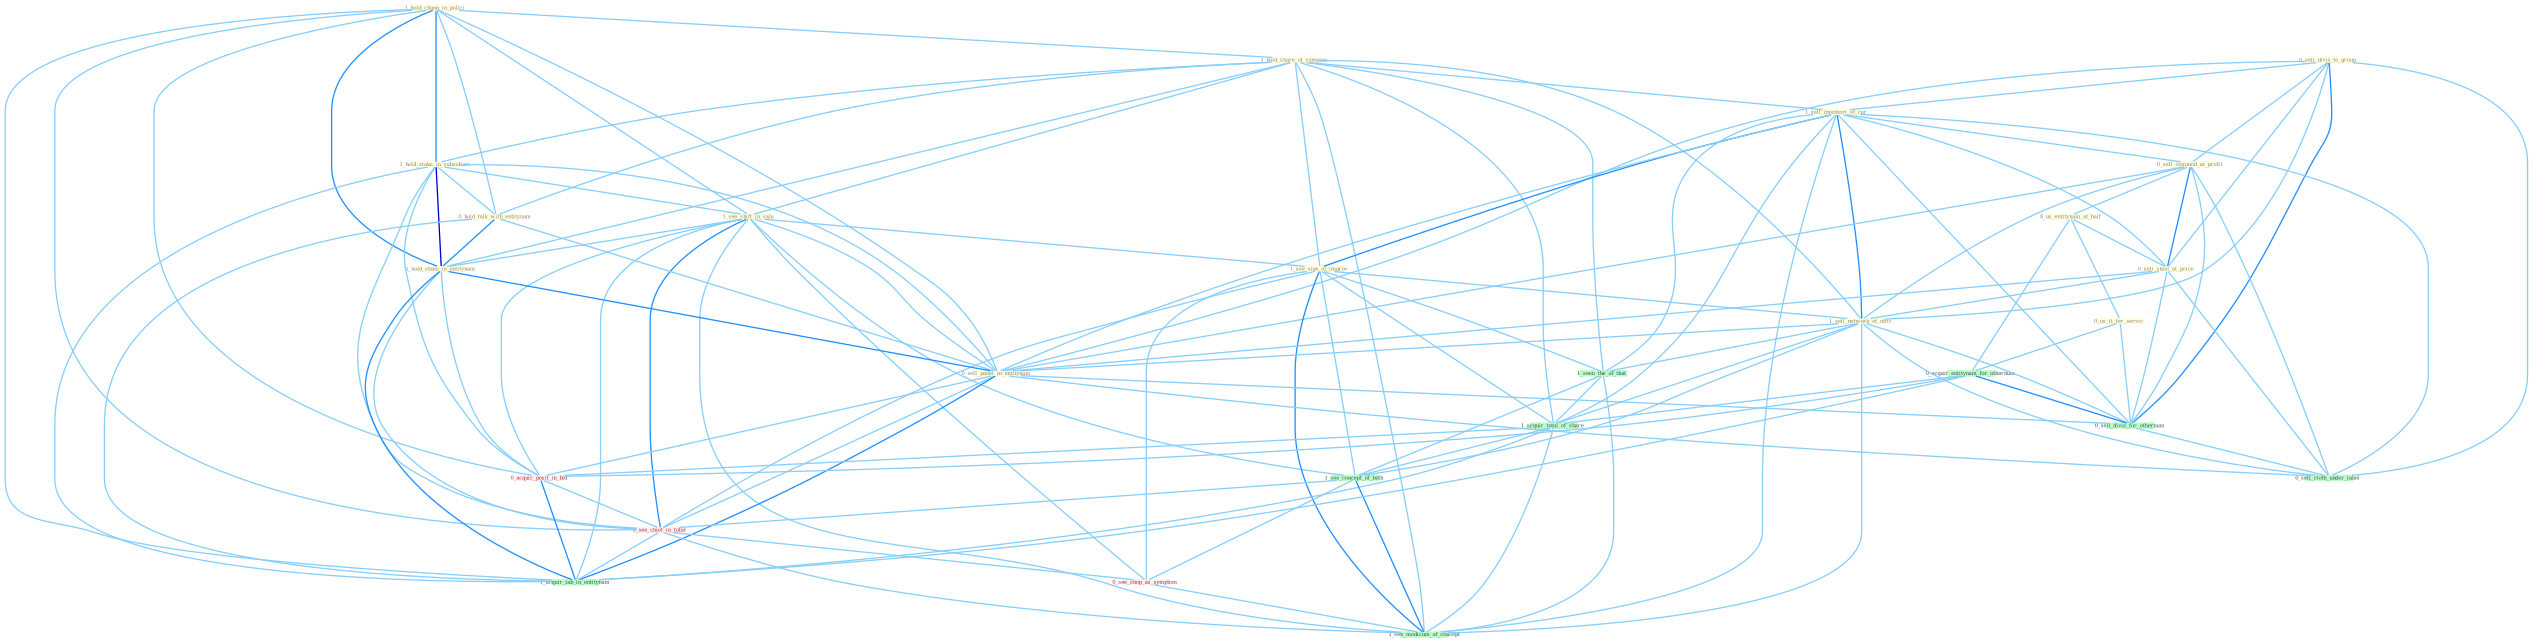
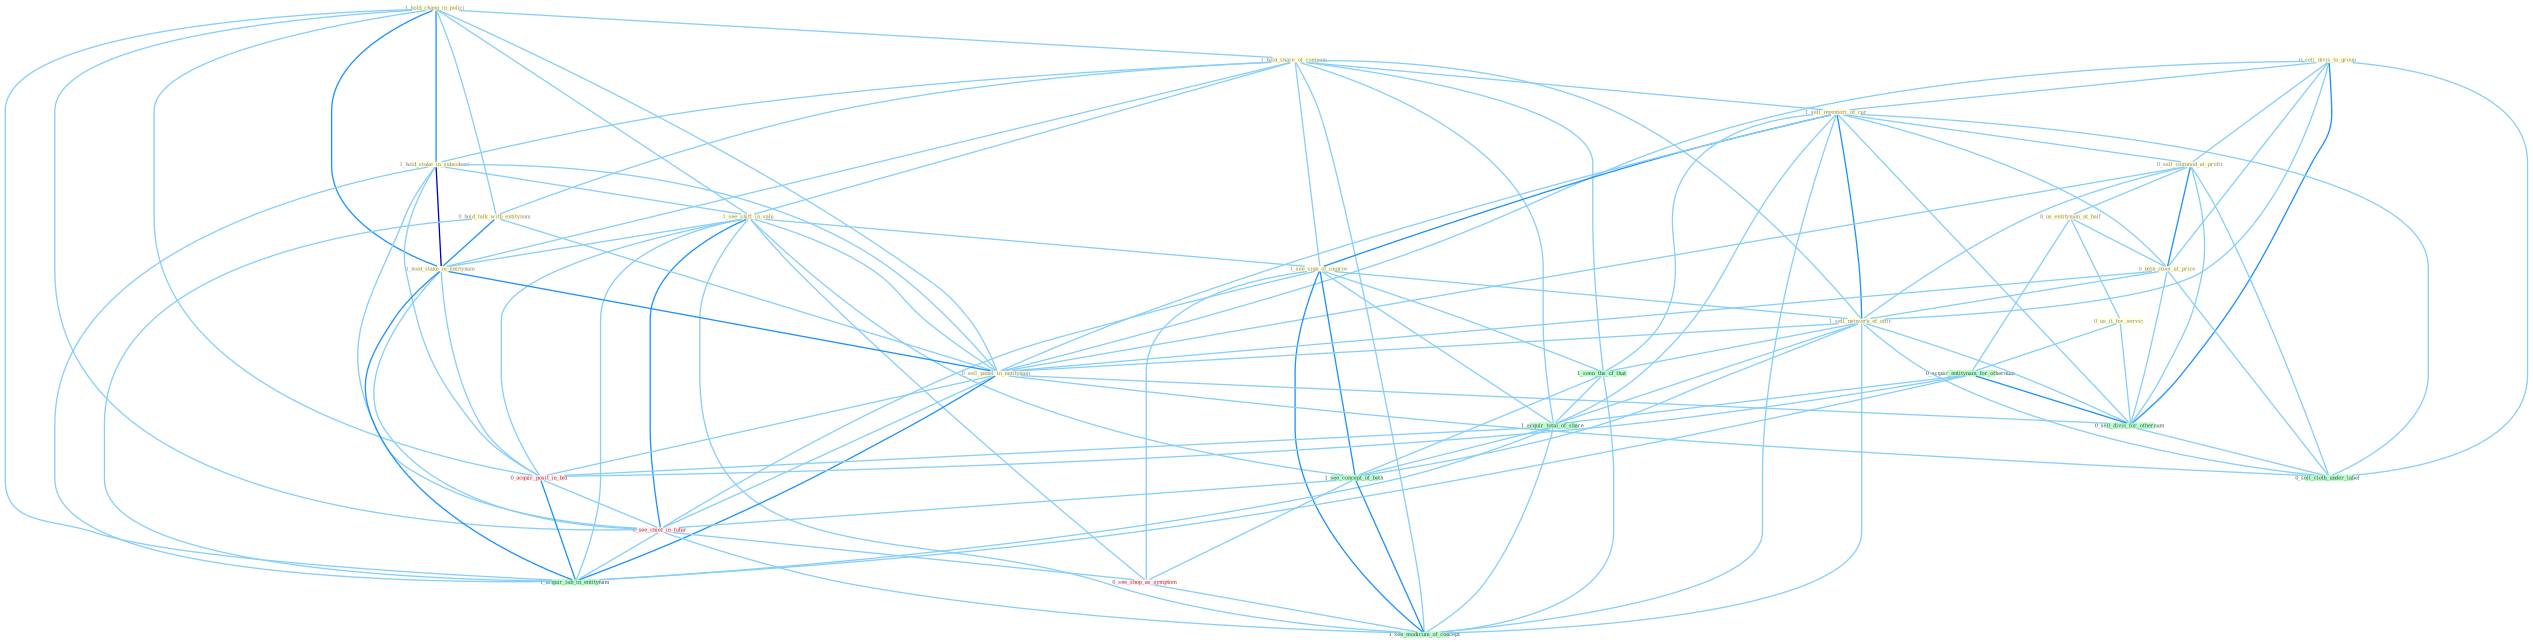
  graph {
    node [color="#ffffe0" fixedsize=true fontcolor="#8b7d6b" fontsize=4 shape=polygon style=filled]
    edge [color="#87cefa" w=1]
    "1_hold_chang_in_polici " [height=.06 width=.5]
    "1_hold_share_of_compani " [height=.06 width=.5]
    "0_sell_divis_to_group " [height=.06 width=.5]
    "1_sell_inventori_of_car " [height=.06 width=.5]
    "0_sell_commod_at_profit " [height=.06 width=.5]
    "1_hold_stake_in_subsidiari " [height=.06 width=.5]
    "1_see_shift_in_valu " [height=.06 width=.5]
    "0_hold_talk_with_entitynam " [height=.06 width=.5]
    n9 [height=.06 label="8_us_entitynam_at_half" width=.5]
    "0_us_it_for_servic " [height=.06 width=.5]
    "1_see_sign_of_improv " [height=.06 width=.5]
    "1_hold_stake_in_entitynam " [height=.06 width=.5]
-   "0_sell_steel_at_price " [height=.06 width=.5]
+   "0_sell_steel_at_price " [height=.06 width=.5 label="0_both_steel_at_price"]
    "1_sell_network_of_offic " [height=.06 width=.5]
    "0_sell_panel_in_entitynam " [height=.06 width=.5]
    "0_acquir_posit_in_bid " [color="#fff0f5" fontcolor="#b22222" height=.06 width=.5]
    "0_see_chief_in_futur " [color="#fff0f5" fontcolor="#b22222" height=.06 width=.5]
    "0_see_shop_as_symptom " [color="#fff0f5" fontcolor="#b22222" height=.06 width=.5]
    "1_acquir_lab_in_entitynam " [color="#BDFCC9" fontcolor="#2f4f4f" height=.06 width=.5]
    "1_seen_the_of_that " [color="#BDFCC9" fontcolor="#2f4f4f" height=.06 width=.5]
    "1_acquir_total_of_share " [color="#BDFCC9" fontcolor="#2f4f4f" height=.06 width=.5]
    n22 [color="#BDFCC9" fontcolor="#2f4f4f" height=.06 label="1_see_modicum_of_concept" width=.5]
    "0_sell_divis_for_othernum " [color="#BDFCC9" fontcolor="#2f4f4f" height=.06 width=.5]
    "0_sell_cloth_under_label " [color="#BDFCC9" fontcolor="#2f4f4f" height=.06 width=.5]
    "1_see_concept_of_both " [color="#BDFCC9" fontcolor="#2f4f4f" height=.06 width=.5]
    "0_acquir_entitynam_for_othernum " [color="#BDFCC9" fontcolor="#2f4f4f" height=.06 width=.5]
    subgraph sub_1 {
      "1_hold_chang_in_polici "
      "1_hold_share_of_compani "
      "0_sell_divis_to_group "
      "1_sell_inventori_of_car "
      "0_sell_commod_at_profit "
      "1_hold_stake_in_subsidiari "
      "1_see_shift_in_valu "
      "0_hold_talk_with_entitynam "
      n9
      "0_us_it_for_servic "
      "1_see_sign_of_improv "
      "1_hold_stake_in_entitynam "
      "0_sell_steel_at_price "
      "1_sell_network_of_offic "
      "0_sell_panel_in_entitynam "
    }
    subgraph sub_2 {
      "0_acquir_posit_in_bid "
      "0_see_chief_in_futur "
      "0_see_shop_as_symptom "
    }
    "1_hold_chang_in_polici " -- "1_hold_share_of_compani "
    "1_hold_chang_in_polici " -- "1_hold_stake_in_subsidiari " [color="#1e90ff" w=2]
    "1_hold_chang_in_polici " -- "1_see_shift_in_valu "
    "1_hold_chang_in_polici " -- "0_hold_talk_with_entitynam "
    "1_hold_chang_in_polici " -- "1_hold_stake_in_entitynam " [color="#1e90ff" w=2]
    "1_hold_chang_in_polici " -- "0_sell_panel_in_entitynam "
    "1_hold_chang_in_polici " -- "0_acquir_posit_in_bid "
    "1_hold_chang_in_polici " -- "0_see_chief_in_futur "
    "1_hold_chang_in_polici " -- "1_acquir_lab_in_entitynam "
    "1_hold_share_of_compani " -- "1_sell_inventori_of_car "
    "1_hold_share_of_compani " -- "1_hold_stake_in_subsidiari "
    "1_hold_share_of_compani " -- "1_see_shift_in_valu "
    "1_hold_share_of_compani " -- "0_hold_talk_with_entitynam "
    "1_hold_share_of_compani " -- "1_see_sign_of_improv "
    "1_hold_share_of_compani " -- "1_hold_stake_in_entitynam "
    "1_hold_share_of_compani " -- "1_sell_network_of_offic "
    "1_hold_share_of_compani " -- "1_seen_the_of_that "
    "1_hold_share_of_compani " -- "1_acquir_total_of_share "
    "1_hold_share_of_compani " -- n22
    "0_sell_divis_to_group " -- "1_sell_inventori_of_car "
    "0_sell_divis_to_group " -- "0_sell_commod_at_profit "
    "0_sell_divis_to_group " -- "0_sell_steel_at_price "
    "0_sell_divis_to_group " -- "1_sell_network_of_offic "
    "0_sell_divis_to_group " -- "0_sell_panel_in_entitynam "
    "0_sell_divis_to_group " -- "0_sell_divis_for_othernum " [color="#1e90ff" w=2]
    "0_sell_divis_to_group " -- "0_sell_cloth_under_label "
    "1_sell_inventori_of_car " -- "0_sell_commod_at_profit "
    "1_sell_inventori_of_car " -- "1_see_sign_of_improv " [color="#1e90ff"]
    "1_sell_inventori_of_car " -- "0_sell_steel_at_price "
    "1_sell_inventori_of_car " -- "1_sell_network_of_offic " [color="#1e90ff" w=2]
    "1_sell_inventori_of_car " -- "0_sell_panel_in_entitynam "
    "1_sell_inventori_of_car " -- "1_seen_the_of_that "
    "1_sell_inventori_of_car " -- "1_acquir_total_of_share "
    "1_sell_inventori_of_car " -- n22
    "1_sell_inventori_of_car " -- "0_sell_divis_for_othernum "
    "1_sell_inventori_of_car " -- "0_sell_cloth_under_label "
    "0_sell_commod_at_profit " -- n9
    "0_sell_commod_at_profit " -- "0_sell_steel_at_price " [color="#1e90ff" w=2]
    "0_sell_commod_at_profit " -- "1_sell_network_of_offic "
    "0_sell_commod_at_profit " -- "0_sell_panel_in_entitynam "
    "0_sell_commod_at_profit " -- "0_sell_divis_for_othernum "
    "0_sell_commod_at_profit " -- "0_sell_cloth_under_label "
    "1_hold_stake_in_subsidiari " -- "1_see_shift_in_valu "
-   "1_hold_stake_in_subsidiari " -- "0_hold_talk_with_entitynam "
    "1_hold_stake_in_subsidiari " -- "1_hold_stake_in_entitynam " [color="#0000cd" w=3]
    "1_hold_stake_in_subsidiari " -- "0_sell_panel_in_entitynam "
    "1_hold_stake_in_subsidiari " -- "0_acquir_posit_in_bid "
    "1_hold_stake_in_subsidiari " -- "0_see_chief_in_futur "
    "1_hold_stake_in_subsidiari " -- "1_acquir_lab_in_entitynam "
    "1_see_shift_in_valu " -- "1_see_sign_of_improv "
    "1_see_shift_in_valu " -- "1_hold_stake_in_entitynam "
    "1_see_shift_in_valu " -- "0_sell_panel_in_entitynam "
    "1_see_shift_in_valu " -- "0_acquir_posit_in_bid "
    "1_see_shift_in_valu " -- "0_see_chief_in_futur " [color="#1e90ff" w=2]
    "1_see_shift_in_valu " -- "0_see_shop_as_symptom "
    "1_see_shift_in_valu " -- "1_acquir_lab_in_entitynam "
    "1_see_shift_in_valu " -- n22
    "1_see_shift_in_valu " -- "1_see_concept_of_both "
    "0_hold_talk_with_entitynam " -- "1_hold_stake_in_entitynam " [color="#1e90ff" w=2]
    "0_hold_talk_with_entitynam " -- "0_sell_panel_in_entitynam "
    "0_hold_talk_with_entitynam " -- "1_acquir_lab_in_entitynam "
    n9 -- "0_us_it_for_servic "
    n9 -- "0_sell_steel_at_price "
    n9 -- "0_acquir_entitynam_for_othernum "
    "0_us_it_for_servic " -- "0_sell_divis_for_othernum "
    "0_us_it_for_servic " -- "0_acquir_entitynam_for_othernum "
    "1_see_sign_of_improv " -- "1_sell_network_of_offic "
    "1_see_sign_of_improv " -- "0_see_chief_in_futur "
    "1_see_sign_of_improv " -- "0_see_shop_as_symptom "
    "1_see_sign_of_improv " -- "1_seen_the_of_that "
    "1_see_sign_of_improv " -- "1_acquir_total_of_share "
    "1_see_sign_of_improv " -- n22 [color="#1e90ff" w=2]
-   "1_see_sign_of_improv " -- "1_see_concept_of_both " [w=2]
+   "1_see_sign_of_improv " -- "1_see_concept_of_both " [color="#1e90ff" w=2]
    "1_hold_stake_in_entitynam " -- "0_sell_panel_in_entitynam " [color="#1e90ff" w=2]
    "1_hold_stake_in_entitynam " -- "0_acquir_posit_in_bid "
    "1_hold_stake_in_entitynam " -- "0_see_chief_in_futur "
    "1_hold_stake_in_entitynam " -- "1_acquir_lab_in_entitynam " [color="#1e90ff" w=2]
    "0_sell_steel_at_price " -- "1_sell_network_of_offic "
    "0_sell_steel_at_price " -- "0_sell_panel_in_entitynam "
    "0_sell_steel_at_price " -- "0_sell_divis_for_othernum "
    "0_sell_steel_at_price " -- "0_sell_cloth_under_label "
    "1_sell_network_of_offic " -- "0_sell_panel_in_entitynam "
    "1_sell_network_of_offic " -- "1_seen_the_of_that "
    "1_sell_network_of_offic " -- "1_acquir_total_of_share "
    "1_sell_network_of_offic " -- n22
    "1_sell_network_of_offic " -- "0_sell_divis_for_othernum "
    "1_sell_network_of_offic " -- "0_sell_cloth_under_label "
    "1_sell_network_of_offic " -- "1_see_concept_of_both "
    "0_sell_panel_in_entitynam " -- "0_acquir_posit_in_bid "
    "0_sell_panel_in_entitynam " -- "0_see_chief_in_futur "
    "0_sell_panel_in_entitynam " -- "1_acquir_lab_in_entitynam " [color="#1e90ff" w=2]
    "0_sell_panel_in_entitynam " -- "0_sell_divis_for_othernum "
    "0_sell_panel_in_entitynam " -- "0_sell_cloth_under_label "
    "0_acquir_posit_in_bid " -- "0_see_chief_in_futur "
    "0_acquir_posit_in_bid " -- "1_acquir_lab_in_entitynam " [color="#1e90ff" w=2]
    "0_see_chief_in_futur " -- "0_see_shop_as_symptom "
    "0_see_chief_in_futur " -- "1_acquir_lab_in_entitynam "
    "0_see_chief_in_futur " -- n22
    "0_see_shop_as_symptom " -- n22
    "1_seen_the_of_that " -- "1_acquir_total_of_share "
    "1_seen_the_of_that " -- n22
    "1_seen_the_of_that " -- "1_see_concept_of_both "
    "1_acquir_total_of_share " -- "0_acquir_posit_in_bid "
    "1_acquir_total_of_share " -- "1_acquir_lab_in_entitynam "
    "1_acquir_total_of_share " -- n22
    "1_acquir_total_of_share " -- "1_see_concept_of_both "
    "0_sell_divis_for_othernum " -- "0_sell_cloth_under_label "
    "1_see_concept_of_both " -- "0_see_chief_in_futur "
    "1_see_concept_of_both " -- "0_see_shop_as_symptom "
    "1_see_concept_of_both " -- n22 [color="#1e90ff" w=2]
    "0_acquir_entitynam_for_othernum " -- "0_acquir_posit_in_bid "
    "0_acquir_entitynam_for_othernum " -- "1_acquir_lab_in_entitynam "
    "0_acquir_entitynam_for_othernum " -- "1_acquir_total_of_share "
    "0_acquir_entitynam_for_othernum " -- "0_sell_divis_for_othernum " [color="#1e90ff" w=2]
  }
